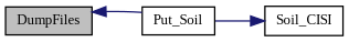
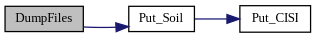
  digraph {
    fontname="Liberation Serif"
    rankdir=LR
    node [color=black fillcolor=white fontname="Liberation Serif" fontsize=10 shape=record style=filled]
    edge [color=midnightblue fontname="Liberation Serif" fontsize=10 labelfontname=Helvetica labelfontsize=10 style=solid]
    n1 [fillcolor=grey75 fontcolor=black height=0.2 label=DumpFiles width=0.4]
    n2 [height=0.2 label=Put_Soil width=0.4]
-   n3 [height=0.2 label=Soil_CISI width=0.4]
-   n2 -> n1
+   n3 [height=0.2 label=Put_CISI width=0.4]
+   n1 -> n2
    n2 -> n3
  }
